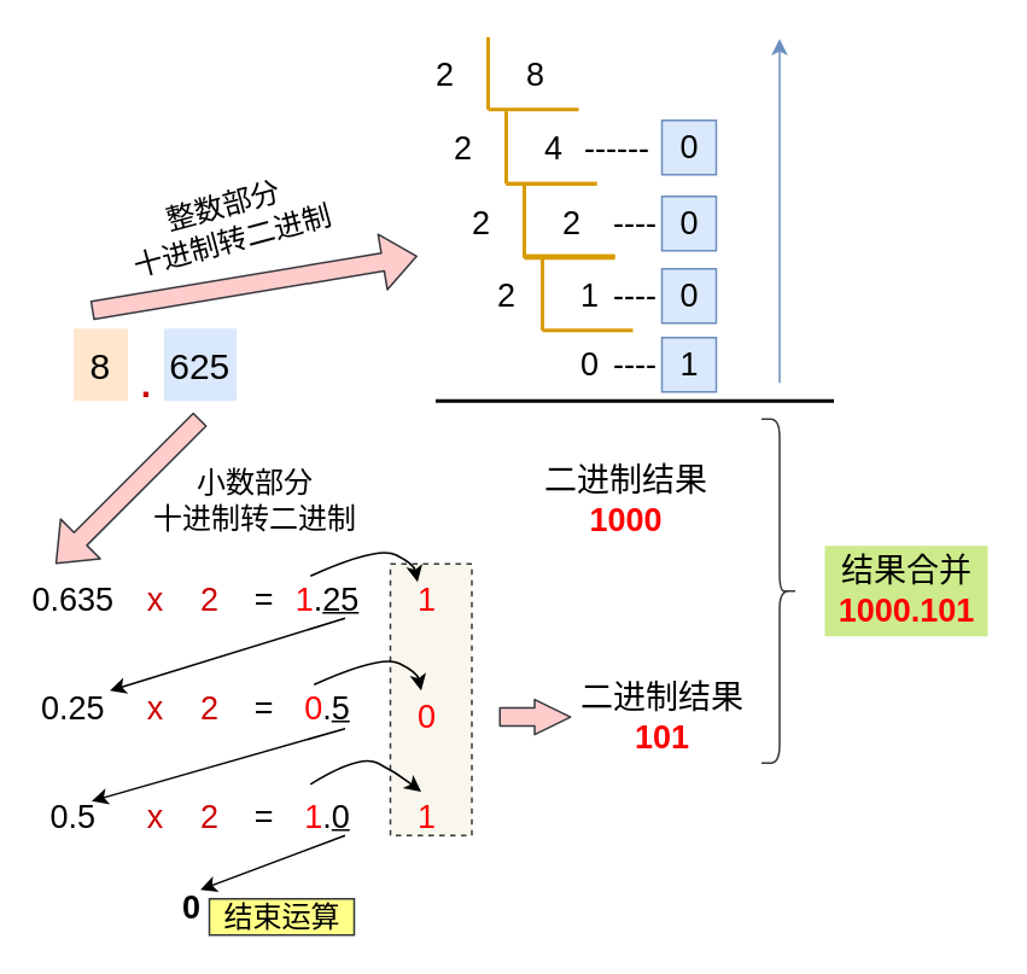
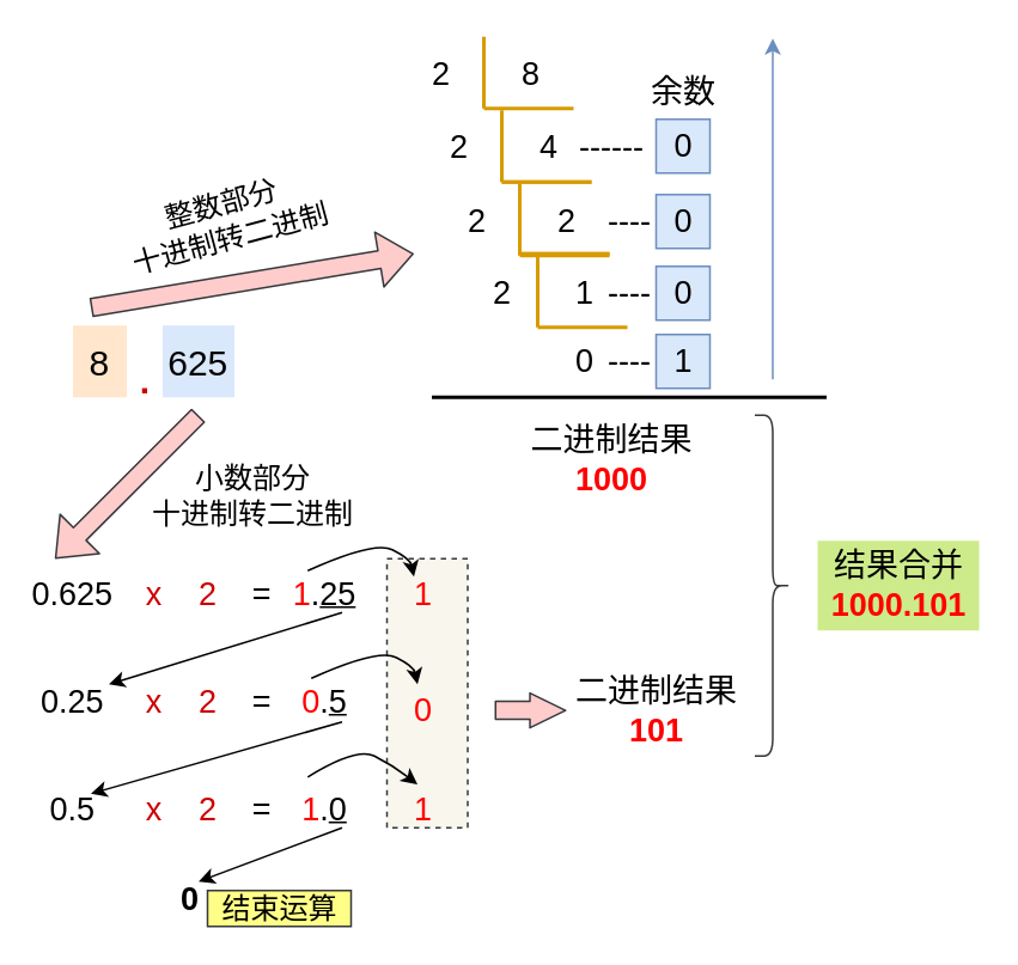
  <mxCell id="0" />
  <mxCell id="1" parent="0" />
  <mxCell id="2" value="" style="rounded=0;whiteSpace=wrap;html=1;fillColor=#f9f7ed;fontSize=18;align=left;dashed=1;strokeColor=#36393d;" parent="1" vertex="1"><mxGeometry x="215" y="311" width="45" height="150" as="geometry" /></mxCell>
  <mxCell id="3" value="8" style="rounded=0;whiteSpace=wrap;html=1;fontSize=20;fillColor=#ffe6cc;strokeColor=none;" parent="1" vertex="1"><mxGeometry x="40" y="181" width="30" height="40" as="geometry" /></mxCell>
  <mxCell id="4" value="" style="endArrow=none;html=1;fontSize=18;fillColor=#ffe6cc;strokeColor=#d79b00;strokeWidth=2;" parent="1" edge="1"><mxGeometry width="50" height="50" relative="1" as="geometry"><mxPoint x="269" y="60" as="sourcePoint" /><mxPoint x="269" y="20" as="targetPoint" /></mxGeometry></mxCell>
  <mxCell id="5" value="" style="endArrow=none;html=1;fontSize=18;fillColor=#ffe6cc;strokeColor=#d79b00;strokeWidth=2;" parent="1" edge="1"><mxGeometry width="50" height="50" relative="1" as="geometry"><mxPoint x="269" y="60" as="sourcePoint" /><mxPoint x="319" y="60" as="targetPoint" /></mxGeometry></mxCell>
  <mxCell id="6" value="8" style="text;html=1;align=center;verticalAlign=middle;resizable=0;points=[];autosize=1;fontSize=18;" parent="1" vertex="1"><mxGeometry x="280" y="26" width="30" height="30" as="geometry" /></mxCell>
  <mxCell id="7" value="2" style="text;html=1;align=center;verticalAlign=middle;resizable=0;points=[];autosize=1;fontSize=18;" parent="1" vertex="1"><mxGeometry x="230" y="26" width="30" height="30" as="geometry" /></mxCell>
  <mxCell id="8" value="" style="endArrow=none;html=1;fontSize=18;fillColor=#ffe6cc;strokeColor=#d79b00;strokeWidth=2;" parent="1" edge="1"><mxGeometry width="50" height="50" relative="1" as="geometry"><mxPoint x="279" y="101" as="sourcePoint" /><mxPoint x="279" y="61" as="targetPoint" /></mxGeometry></mxCell>
  <mxCell id="9" value="" style="endArrow=none;html=1;fontSize=18;fillColor=#ffe6cc;strokeColor=#d79b00;strokeWidth=2;" parent="1" edge="1"><mxGeometry width="50" height="50" relative="1" as="geometry"><mxPoint x="279" y="101" as="sourcePoint" /><mxPoint x="329" y="101" as="targetPoint" /></mxGeometry></mxCell>
  <mxCell id="10" value="4" style="text;html=1;align=center;verticalAlign=middle;resizable=0;points=[];autosize=1;fontSize=18;" parent="1" vertex="1"><mxGeometry x="290" y="67" width="30" height="30" as="geometry" /></mxCell>
  <mxCell id="11" value="2" style="text;html=1;align=center;verticalAlign=middle;resizable=0;points=[];autosize=1;fontSize=18;" parent="1" vertex="1"><mxGeometry x="240" y="67" width="30" height="30" as="geometry" /></mxCell>
  <mxCell id="12" value="" style="endArrow=none;html=1;fontSize=18;fillColor=#ffe6cc;strokeColor=#d79b00;strokeWidth=2;" parent="1" edge="1"><mxGeometry width="50" height="50" relative="1" as="geometry"><mxPoint x="279" y="101" as="sourcePoint" /><mxPoint x="329" y="101" as="targetPoint" /></mxGeometry></mxCell>
  <mxCell id="13" value="" style="endArrow=none;html=1;fontSize=18;fillColor=#ffe6cc;strokeColor=#d79b00;strokeWidth=2;" parent="1" edge="1"><mxGeometry width="50" height="50" relative="1" as="geometry"><mxPoint x="289" y="142" as="sourcePoint" /><mxPoint x="289" y="102" as="targetPoint" /></mxGeometry></mxCell>
  <mxCell id="14" value="" style="endArrow=none;html=1;fontSize=18;fillColor=#ffe6cc;strokeColor=#d79b00;strokeWidth=2;" parent="1" edge="1"><mxGeometry width="50" height="50" relative="1" as="geometry"><mxPoint x="289" y="142" as="sourcePoint" /><mxPoint x="339" y="142" as="targetPoint" /></mxGeometry></mxCell>
  <mxCell id="15" value="2" style="text;html=1;align=center;verticalAlign=middle;resizable=0;points=[];autosize=1;fontSize=18;" parent="1" vertex="1"><mxGeometry x="300" y="108" width="30" height="30" as="geometry" /></mxCell>
  <mxCell id="16" value="2" style="text;html=1;align=center;verticalAlign=middle;resizable=0;points=[];autosize=1;fontSize=18;" parent="1" vertex="1"><mxGeometry x="250" y="108" width="30" height="30" as="geometry" /></mxCell>
  <mxCell id="17" value="" style="endArrow=none;html=1;fontSize=18;fillColor=#ffe6cc;strokeColor=#d79b00;strokeWidth=2;" parent="1" edge="1"><mxGeometry width="50" height="50" relative="1" as="geometry"><mxPoint x="289" y="141" as="sourcePoint" /><mxPoint x="339" y="141" as="targetPoint" /></mxGeometry></mxCell>
  <mxCell id="18" value="" style="endArrow=none;html=1;fontSize=18;fillColor=#ffe6cc;strokeColor=#d79b00;strokeWidth=2;" parent="1" edge="1"><mxGeometry width="50" height="50" relative="1" as="geometry"><mxPoint x="289" y="141" as="sourcePoint" /><mxPoint x="339" y="141" as="targetPoint" /></mxGeometry></mxCell>
  <mxCell id="19" value="" style="endArrow=none;html=1;fontSize=18;fillColor=#ffe6cc;strokeColor=#d79b00;strokeWidth=2;" parent="1" edge="1"><mxGeometry width="50" height="50" relative="1" as="geometry"><mxPoint x="299" y="182" as="sourcePoint" /><mxPoint x="299" y="142" as="targetPoint" /></mxGeometry></mxCell>
  <mxCell id="20" value="" style="endArrow=none;html=1;fontSize=18;fillColor=#ffe6cc;strokeColor=#d79b00;strokeWidth=2;" parent="1" edge="1"><mxGeometry width="50" height="50" relative="1" as="geometry"><mxPoint x="299" y="182" as="sourcePoint" /><mxPoint x="349" y="182" as="targetPoint" /></mxGeometry></mxCell>
  <mxCell id="21" value="1" style="text;html=1;align=center;verticalAlign=middle;resizable=0;points=[];autosize=1;fontSize=18;" parent="1" vertex="1"><mxGeometry x="310" y="148" width="30" height="30" as="geometry" /></mxCell>
  <mxCell id="22" value="2" style="text;html=1;align=center;verticalAlign=middle;resizable=0;points=[];autosize=1;fontSize=18;" parent="1" vertex="1"><mxGeometry x="264" y="148" width="30" height="30" as="geometry" /></mxCell>
  <mxCell id="23" value="0" style="text;html=1;align=center;verticalAlign=middle;resizable=0;points=[];autosize=1;fontSize=18;fillColor=#dae8fc;strokeColor=#6c8ebf;" parent="1" vertex="1"><mxGeometry x="365" y="66" width="30" height="30" as="geometry" /></mxCell>
  <mxCell id="24" value="0" style="text;html=1;align=center;verticalAlign=middle;resizable=0;points=[];autosize=1;fontSize=18;fillColor=#dae8fc;strokeColor=#6c8ebf;" parent="1" vertex="1"><mxGeometry x="365" y="108" width="30" height="30" as="geometry" /></mxCell>
  <mxCell id="25" value="0" style="text;html=1;align=center;verticalAlign=middle;resizable=0;points=[];autosize=1;fontSize=18;fillColor=#dae8fc;strokeColor=#6c8ebf;" parent="1" vertex="1"><mxGeometry x="365" y="148" width="30" height="30" as="geometry" /></mxCell>
  <mxCell id="26" value="1" style="text;html=1;align=center;verticalAlign=middle;resizable=0;points=[];autosize=1;fontSize=18;fillColor=#dae8fc;strokeColor=#6c8ebf;" parent="1" vertex="1"><mxGeometry x="365" y="186" width="30" height="30" as="geometry" /></mxCell>
  <mxCell id="27" value="0" style="text;html=1;align=center;verticalAlign=middle;resizable=0;points=[];autosize=1;fontSize=18;" parent="1" vertex="1"><mxGeometry x="310" y="186" width="30" height="30" as="geometry" /></mxCell>
+ <mxCell id="28" value="余数" style="text;html=1;align=center;verticalAlign=middle;resizable=0;points=[];autosize=1;fontSize=18;" parent="1" vertex="1"><mxGeometry x="355" y="36" width="50" height="30" as="geometry" /></mxCell>
  <mxCell id="29" value="------" style="text;html=1;align=center;verticalAlign=middle;resizable=0;points=[];autosize=1;fontSize=18;" parent="1" vertex="1"><mxGeometry x="315" y="67" width="50" height="30" as="geometry" /></mxCell>
  <mxCell id="30" value="----" style="text;html=1;align=center;verticalAlign=middle;resizable=0;points=[];autosize=1;fontSize=18;" parent="1" vertex="1"><mxGeometry x="330" y="108" width="40" height="30" as="geometry" /></mxCell>
  <mxCell id="31" value="----" style="text;html=1;align=center;verticalAlign=middle;resizable=0;points=[];autosize=1;fontSize=18;" parent="1" vertex="1"><mxGeometry x="330" y="148" width="40" height="30" as="geometry" /></mxCell>
  <mxCell id="32" value="----" style="text;html=1;align=center;verticalAlign=middle;resizable=0;points=[];autosize=1;fontSize=18;" parent="1" vertex="1"><mxGeometry x="330" y="186" width="40" height="30" as="geometry" /></mxCell>
  <mxCell id="33" value="" style="endArrow=none;html=1;strokeWidth=2;fontSize=16;" parent="1" edge="1"><mxGeometry width="50" height="50" relative="1" as="geometry"><mxPoint x="240" y="221" as="sourcePoint" /><mxPoint x="460" y="221" as="targetPoint" /></mxGeometry></mxCell>
- <mxCell id="34" value="二进制结果&lt;br style=&quot;font-size: 18px&quot;&gt;&lt;font color=&quot;#ff0000&quot; style=&quot;font-size: 18px&quot;&gt;&lt;b style=&quot;font-size: 18px&quot;&gt;1000&lt;/b&gt;&lt;/font&gt;" style="text;html=1;align=center;verticalAlign=middle;resizable=0;points=[];autosize=1;fontSize=18;" parent="1" vertex="1"><mxGeometry x="290" y="251" width="110" height="50" as="geometry" /></mxCell>
+ <mxCell id="34" value="二进制结果&lt;br style=&quot;font-size: 18px&quot;&gt;&lt;font color=&quot;#ff0000&quot; style=&quot;font-size: 18px&quot;&gt;&lt;b style=&quot;font-size: 18px&quot;&gt;1000&lt;/b&gt;&lt;/font&gt;" style="text;html=1;align=center;verticalAlign=middle;resizable=0;points=[];autosize=1;fontSize=18;" parent="1" vertex="1"><mxGeometry x="285" y="231" width="110" height="50" as="geometry" /></mxCell>
  <mxCell id="35" value="" style="shape=flexArrow;endArrow=classic;html=1;strokeWidth=1;fontSize=16;fillColor=#ffcccc;strokeColor=#36393d;" parent="1" edge="1"><mxGeometry width="50" height="50" relative="1" as="geometry"><mxPoint x="50" y="171" as="sourcePoint" /><mxPoint x="230" y="141" as="targetPoint" /></mxGeometry></mxCell>
  <mxCell id="36" value="整数部分&lt;br style=&quot;font-size: 16px;&quot;&gt;十进制转二进制" style="text;html=1;align=center;verticalAlign=middle;resizable=0;points=[];autosize=1;fontSize=16;rotation=-15;" parent="1" vertex="1"><mxGeometry x="60" y="103" width="130" height="40" as="geometry" /></mxCell>
  <mxCell id="37" value="625" style="rounded=0;whiteSpace=wrap;html=1;fontSize=20;fillColor=#dae8fc;strokeColor=none;" parent="1" vertex="1"><mxGeometry x="90" y="181" width="40" height="40" as="geometry" /></mxCell>
  <mxCell id="38" value="." style="text;html=1;align=center;verticalAlign=middle;resizable=0;points=[];autosize=1;fontColor=#CC0000;fontStyle=1;fontSize=20;" parent="1" vertex="1"><mxGeometry x="70" y="196" width="20" height="30" as="geometry" /></mxCell>
- <mxCell id="39" value="0.635" style="rounded=0;whiteSpace=wrap;html=1;fontSize=18;fillColor=none;strokeColor=none;" parent="1" vertex="1"><mxGeometry x="20" y="311" width="40" height="40" as="geometry" /></mxCell>
+ <mxCell id="39" value="0.625" style="rounded=0;whiteSpace=wrap;html=1;fontSize=18;fillColor=none;strokeColor=none;" parent="1" vertex="1"><mxGeometry x="20" y="311" width="40" height="40" as="geometry" /></mxCell>
  <mxCell id="40" value="x" style="text;html=1;align=center;verticalAlign=middle;resizable=0;points=[];autosize=1;fontSize=18;fontColor=#CC0000;" parent="1" vertex="1"><mxGeometry x="75" y="316" width="20" height="30" as="geometry" /></mxCell>
  <mxCell id="41" value="2" style="text;html=1;align=center;verticalAlign=middle;resizable=0;points=[];autosize=1;fontSize=18;fontColor=#CC0000;" parent="1" vertex="1"><mxGeometry x="100" y="316" width="30" height="30" as="geometry" /></mxCell>
  <mxCell id="42" value="=" style="text;html=1;align=center;verticalAlign=middle;resizable=0;points=[];autosize=1;fontSize=18;" parent="1" vertex="1"><mxGeometry x="130" y="316" width="30" height="30" as="geometry" /></mxCell>
  <mxCell id="43" value="&lt;font color=&quot;#ff0000&quot;&gt;1&lt;/font&gt;.&lt;u style=&quot;font-size: 18px&quot;&gt;25&lt;/u&gt;" style="text;html=1;align=center;verticalAlign=middle;resizable=0;points=[];autosize=1;fontSize=18;fontColor=#000000;" parent="1" vertex="1"><mxGeometry x="155" y="316" width="50" height="30" as="geometry" /></mxCell>
  <mxCell id="44" value="0.25" style="rounded=0;whiteSpace=wrap;html=1;fontSize=18;fillColor=none;strokeColor=none;" parent="1" vertex="1"><mxGeometry x="20" y="371" width="40" height="40" as="geometry" /></mxCell>
  <mxCell id="45" value="x" style="text;html=1;align=center;verticalAlign=middle;resizable=0;points=[];autosize=1;fontSize=18;fontColor=#CC0000;" parent="1" vertex="1"><mxGeometry x="75" y="376" width="20" height="30" as="geometry" /></mxCell>
  <mxCell id="46" value="2" style="text;html=1;align=center;verticalAlign=middle;resizable=0;points=[];autosize=1;fontSize=18;fontColor=#CC0000;" parent="1" vertex="1"><mxGeometry x="100" y="376" width="30" height="30" as="geometry" /></mxCell>
  <mxCell id="47" value="=" style="text;html=1;align=center;verticalAlign=middle;resizable=0;points=[];autosize=1;fontSize=18;" parent="1" vertex="1"><mxGeometry x="130" y="376" width="30" height="30" as="geometry" /></mxCell>
  <mxCell id="48" value="&lt;font color=&quot;#ff0000&quot;&gt;0&lt;/font&gt;.&lt;u style=&quot;font-size: 18px&quot;&gt;5&lt;/u&gt;" style="text;html=1;align=center;verticalAlign=middle;resizable=0;points=[];autosize=1;fontSize=18;fontColor=#000000;" parent="1" vertex="1"><mxGeometry x="160" y="376" width="40" height="30" as="geometry" /></mxCell>
  <mxCell id="49" value="&lt;span style=&quot;font-size: 18px;&quot;&gt;0.5&lt;/span&gt;" style="rounded=0;whiteSpace=wrap;html=1;fontSize=18;fillColor=none;strokeColor=none;" parent="1" vertex="1"><mxGeometry x="20" y="431" width="40" height="40" as="geometry" /></mxCell>
  <mxCell id="50" value="x" style="text;html=1;align=center;verticalAlign=middle;resizable=0;points=[];autosize=1;fontSize=18;fontColor=#CC0000;" parent="1" vertex="1"><mxGeometry x="75" y="436" width="20" height="30" as="geometry" /></mxCell>
  <mxCell id="51" value="2" style="text;html=1;align=center;verticalAlign=middle;resizable=0;points=[];autosize=1;fontSize=18;fontColor=#CC0000;" parent="1" vertex="1"><mxGeometry x="100" y="436" width="30" height="30" as="geometry" /></mxCell>
  <mxCell id="52" value="=" style="text;html=1;align=center;verticalAlign=middle;resizable=0;points=[];autosize=1;fontSize=18;" parent="1" vertex="1"><mxGeometry x="130" y="436" width="30" height="30" as="geometry" /></mxCell>
  <mxCell id="53" value="&lt;font color=&quot;#ff0000&quot;&gt;1&lt;/font&gt;.&lt;u style=&quot;font-size: 18px&quot;&gt;0&lt;/u&gt;" style="text;html=1;align=center;verticalAlign=middle;resizable=0;points=[];autosize=1;fontSize=18;fontColor=#000000;" parent="1" vertex="1"><mxGeometry x="160" y="436" width="40" height="30" as="geometry" /></mxCell>
  <mxCell id="54" value="" style="endArrow=classic;html=1;fontSize=18;fontColor=#000000;entryX=1;entryY=0.25;entryDx=0;entryDy=0;" parent="1" target="44" edge="1"><mxGeometry width="50" height="50" relative="1" as="geometry"><mxPoint x="190" y="341" as="sourcePoint" /><mxPoint x="0" y="361" as="targetPoint" /></mxGeometry></mxCell>
  <mxCell id="55" value="" style="endArrow=classic;html=1;fontSize=18;fontColor=#000000;" parent="1" edge="1"><mxGeometry width="50" height="50" relative="1" as="geometry"><mxPoint x="190" y="402" as="sourcePoint" /><mxPoint x="50" y="442" as="targetPoint" /></mxGeometry></mxCell>
  <mxCell id="56" value="" style="endArrow=classic;html=1;fontSize=16;fontColor=#000000;" parent="1" edge="1"><mxGeometry width="50" height="50" relative="1" as="geometry"><mxPoint x="190" y="461" as="sourcePoint" /><mxPoint x="110" y="491" as="targetPoint" /></mxGeometry></mxCell>
  <mxCell id="57" value="0" style="text;html=1;align=center;verticalAlign=middle;resizable=0;points=[];autosize=1;fontSize=18;fontColor=#000000;fontStyle=1" parent="1" vertex="1"><mxGeometry x="90" y="486" width="30" height="30" as="geometry" /></mxCell>
  <mxCell id="58" value="结束运算" style="text;html=1;align=center;verticalAlign=middle;resizable=0;points=[];autosize=1;fontSize=16;fillColor=#ffff88;strokeColor=#36393d;" parent="1" vertex="1"><mxGeometry x="115" y="496" width="80" height="20" as="geometry" /></mxCell>
  <mxCell id="59" value="&lt;font&gt;1&lt;/font&gt;" style="text;html=1;align=center;verticalAlign=middle;resizable=0;points=[];autosize=1;fontSize=18;fontColor=#FF0000;" parent="1" vertex="1"><mxGeometry x="220" y="316" width="30" height="30" as="geometry" /></mxCell>
  <mxCell id="60" value="1" style="text;html=1;align=center;verticalAlign=middle;resizable=0;points=[];autosize=1;fontSize=18;fontColor=#FF0000;" parent="1" vertex="1"><mxGeometry x="220" y="436" width="30" height="30" as="geometry" /></mxCell>
  <mxCell id="61" value="0" style="text;html=1;align=center;verticalAlign=middle;resizable=0;points=[];autosize=1;fontSize=18;fontColor=#FF0000;" parent="1" vertex="1"><mxGeometry x="220" y="381" width="30" height="30" as="geometry" /></mxCell>
  <mxCell id="62" value="" style="curved=1;endArrow=classic;html=1;fontSize=18;fontColor=#FF0000;exitX=0.321;exitY=0.056;exitDx=0;exitDy=0;exitPerimeter=0;" parent="1" source="48" target="61" edge="1"><mxGeometry width="50" height="50" relative="1" as="geometry"><mxPoint x="360" y="461" as="sourcePoint" /><mxPoint x="410" y="411" as="targetPoint" /><Array as="points"><mxPoint x="210" y="361" /><mxPoint x="230" y="371" /></Array></mxGeometry></mxCell>
  <mxCell id="63" value="" style="curved=1;endArrow=classic;html=1;fontSize=18;fontColor=#FF0000;exitX=0.571;exitY=0.056;exitDx=0;exitDy=0;exitPerimeter=0;entryX=0.4;entryY=0.028;entryDx=0;entryDy=0;entryPerimeter=0;" parent="1" target="60" edge="1"><mxGeometry width="50" height="50" relative="1" as="geometry"><mxPoint x="170.84" y="432.68" as="sourcePoint" /><mxPoint x="220" y="436" as="targetPoint" /><Array as="points"><mxPoint x="198" y="416" /><mxPoint x="218" y="426" /></Array></mxGeometry></mxCell>
  <mxCell id="64" value="" style="curved=1;endArrow=classic;html=1;fontSize=18;fontColor=#FF0000;exitX=0.321;exitY=0.056;exitDx=0;exitDy=0;exitPerimeter=0;" parent="1" edge="1"><mxGeometry width="50" height="50" relative="1" as="geometry"><mxPoint x="170.84" y="317.68" as="sourcePoint" /><mxPoint x="230" y="321" as="targetPoint" /><Array as="points"><mxPoint x="208" y="301" /><mxPoint x="228" y="311" /></Array></mxGeometry></mxCell>
  <mxCell id="65" value="" style="shape=flexArrow;endArrow=classic;html=1;fontSize=18;fontColor=#FF0000;endWidth=8.333;endSize=6.275;fillColor=#ffcccc;strokeColor=#36393d;" parent="1" edge="1"><mxGeometry width="50" height="50" relative="1" as="geometry"><mxPoint x="275" y="395.58" as="sourcePoint" /><mxPoint x="315" y="395.58" as="targetPoint" /></mxGeometry></mxCell>
  <mxCell id="66" value="&lt;font color=&quot;#000000&quot;&gt;二进制结果&lt;/font&gt;&lt;br&gt;&lt;b&gt;101&lt;/b&gt;" style="text;html=1;align=center;verticalAlign=middle;resizable=0;points=[];autosize=1;fontSize=18;fontColor=#FF0000;" parent="1" vertex="1"><mxGeometry x="310" y="371" width="110" height="50" as="geometry" /></mxCell>
  <mxCell id="67" value="" style="shape=flexArrow;endArrow=classic;html=1;strokeWidth=1;fontSize=16;fillColor=#ffcccc;strokeColor=#36393d;entryX=0.25;entryY=0;entryDx=0;entryDy=0;" parent="1" target="39" edge="1"><mxGeometry width="50" height="50" relative="1" as="geometry"><mxPoint x="110" y="231" as="sourcePoint" /><mxPoint x="250" y="196" as="targetPoint" /></mxGeometry></mxCell>
  <mxCell id="68" value="小数部分&lt;br style=&quot;font-size: 16px;&quot;&gt;十进制转二进制" style="text;html=1;align=center;verticalAlign=middle;resizable=0;points=[];autosize=1;fontSize=16;" parent="1" vertex="1"><mxGeometry x="75" y="256" width="130" height="40" as="geometry" /></mxCell>
  <mxCell id="69" value="" style="shape=curlyBracket;whiteSpace=wrap;html=1;rounded=1;fillColor=#ffcc99;fontSize=16;align=left;rotation=-180;strokeColor=#36393d;" parent="1" vertex="1"><mxGeometry x="420" y="231" width="20" height="190" as="geometry" /></mxCell>
  <mxCell id="70" value="结果合并&lt;br style=&quot;font-size: 18px&quot;&gt;&lt;font color=&quot;#ff0000&quot; style=&quot;font-size: 18px&quot;&gt;&lt;b style=&quot;font-size: 18px&quot;&gt;1000.101&lt;/b&gt;&lt;/font&gt;" style="text;html=1;align=center;verticalAlign=middle;resizable=0;points=[];autosize=1;fontSize=18;fillColor=#cdeb8b;" parent="1" vertex="1"><mxGeometry x="455" y="301" width="90" height="50" as="geometry" /></mxCell>
  <mxCell id="71" value="" style="endArrow=classic;html=1;fillColor=#dae8fc;strokeColor=#6c8ebf;" edge="1" parent="1"><mxGeometry width="50" height="50" relative="1" as="geometry"><mxPoint x="430" y="211" as="sourcePoint" /><mxPoint x="430" y="21" as="targetPoint" /></mxGeometry></mxCell>
